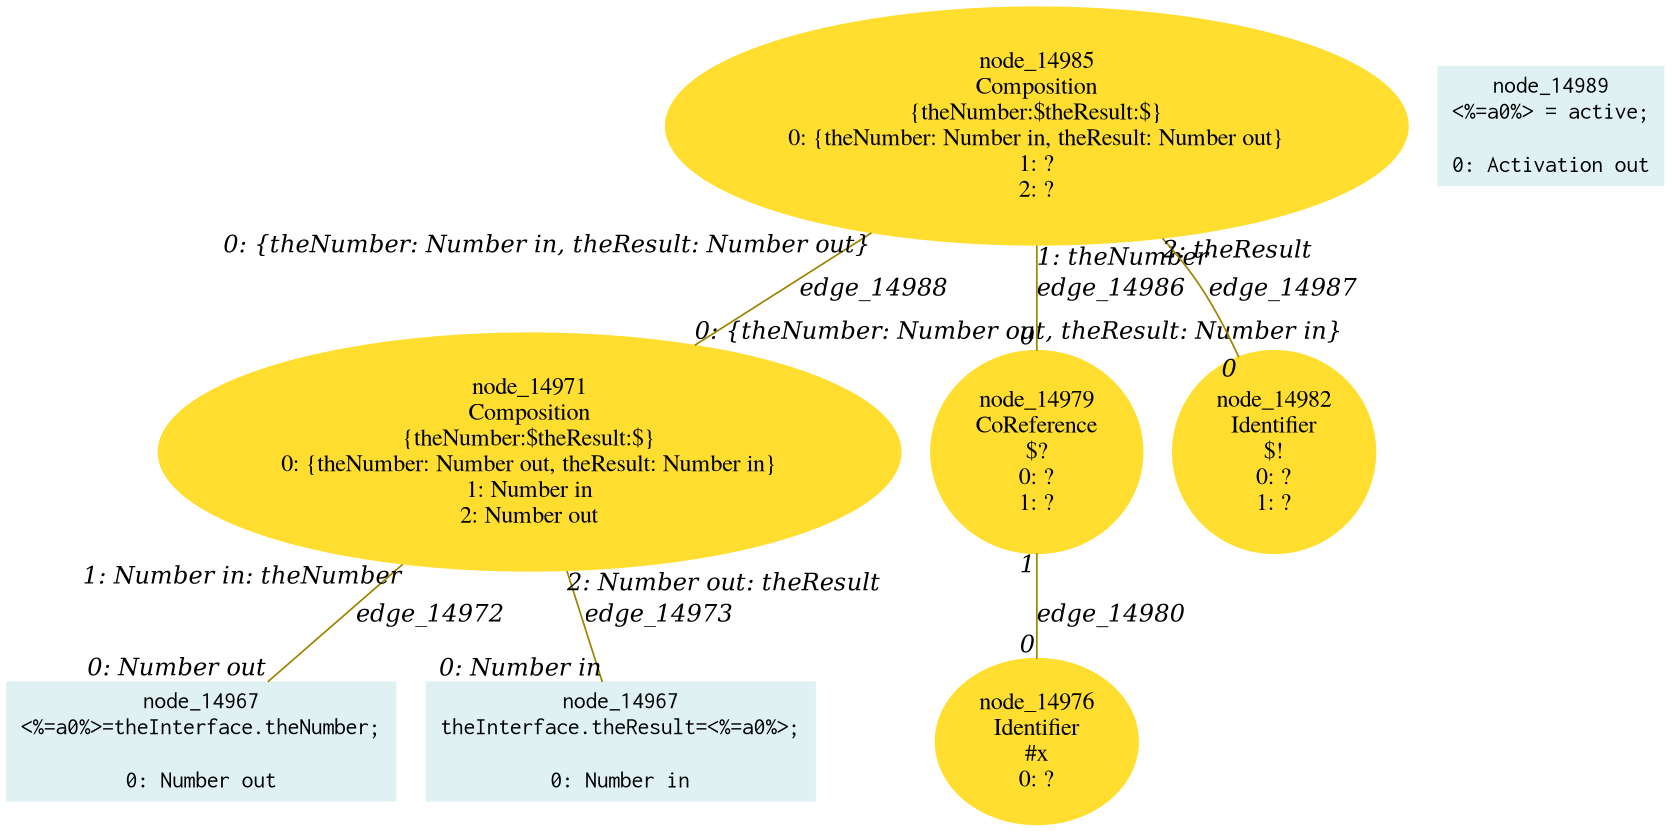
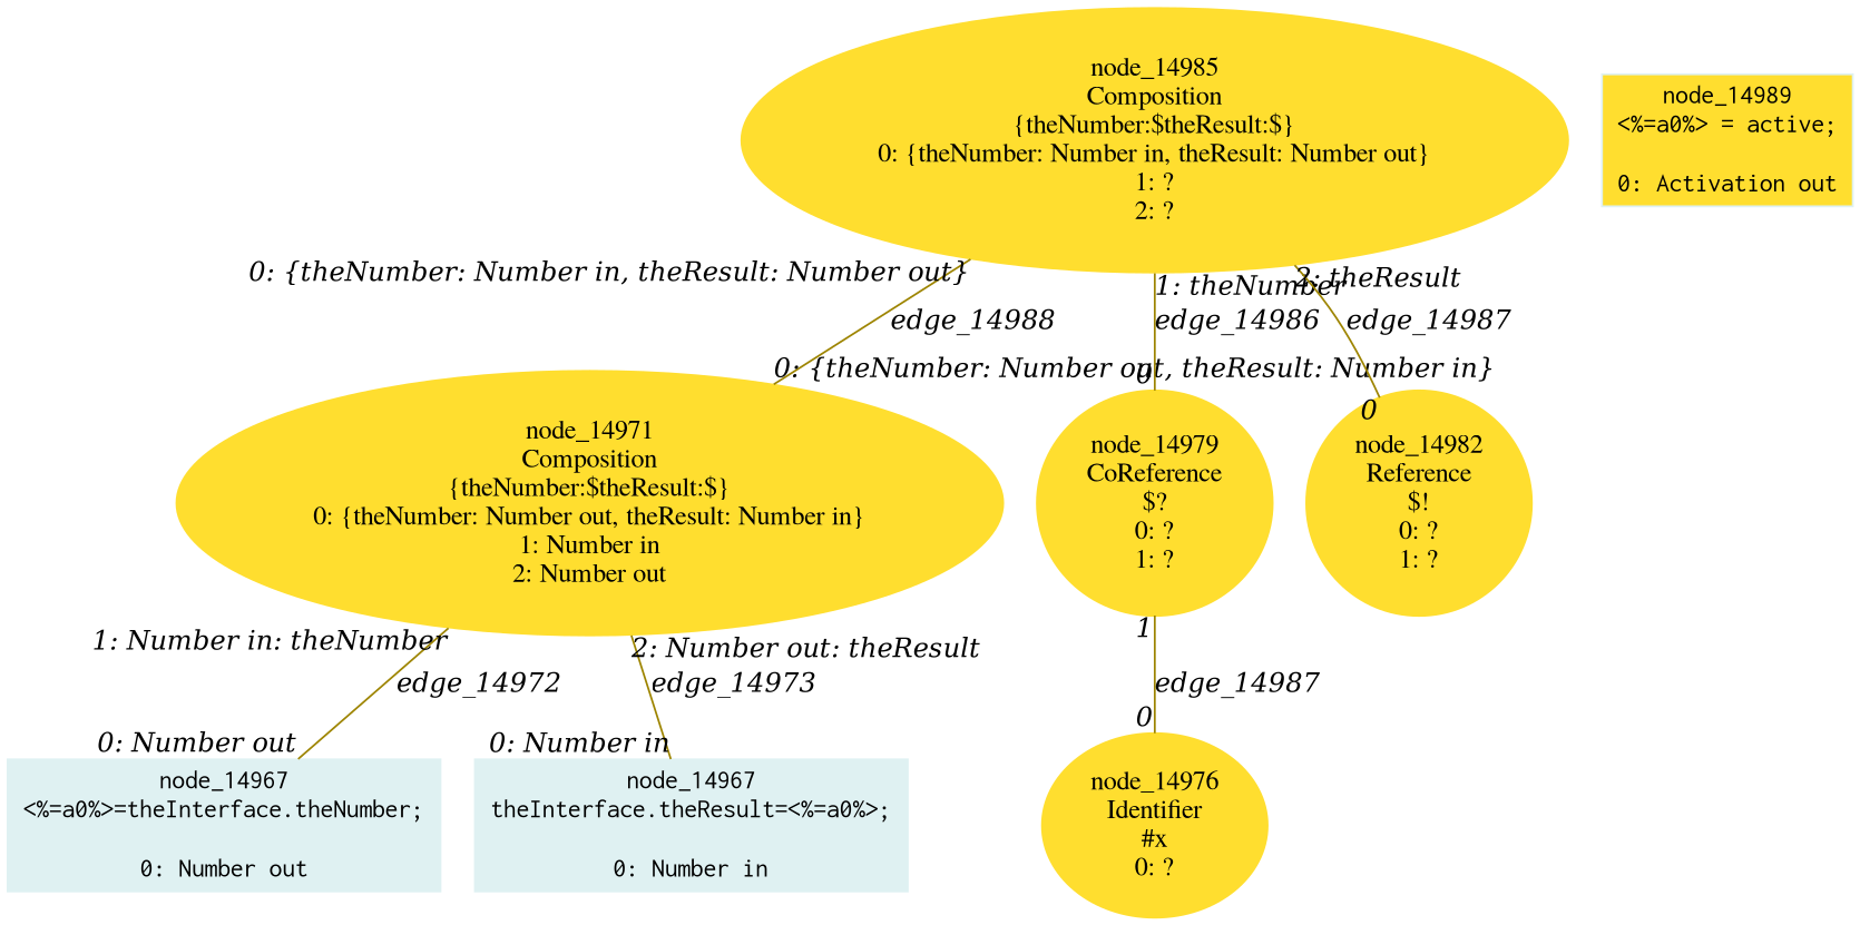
  digraph {
    node [color="#ffde2f" fontname=Times shape=ellipse style=filled]
    edge [arrowHead=none arrowsize=1 color="#9d8400" dir=none fontname="Times-Italic" headlabel=0]
    n1 [color="#dff1f2" fontname=Courier label="node_14967\n<%=a0%>=theInterface.theNumber;\n\n0: Number out" shape=box]
    n2 [color="#dff1f2" fontname=Courier label="node_14967\ntheInterface.theResult=<%=a0%>;\n\n0: Number in" shape=box]
    n3 [label="node_14971\nComposition\n{theNumber:$theResult:$}\n0: {theNumber: Number out, theResult: Number in}\n1: Number in\n2: Number out"]
    n4 [label="node_14976\nIdentifier\n#x\n0: ?"]
    n5 [label="node_14979\nCoReference\n$?\n0: ?\n1: ?"]
-   n6 [label="node_14982\nIdentifier\n$!\n0: ?\n1: ?"]
+   n6 [label="node_14982\nReference\n$!\n0: ?\n1: ?"]
    n7 [label="node_14985\nComposition\n{theNumber:$theResult:$}\n0: {theNumber: Number in, theResult: Number out}\n1: ?\n2: ?"]
-   n8 [color="#dff1f2" fontname=Courier label="node_14989\n<%=a0%> = active;\n\n0: Activation out" shape=box]
+   n8 [color="#dff1f2" fontname=Courier label="node_14989\n<%=a0%> = active;\n\n0: Activation out" shape=box fillcolor="#ffde2f"]
    n3 -> n1 [headlabel="0: Number out" label=edge_14972 taillabel="1: Number in: theNumber"]
    n3 -> n2 [headlabel="0: Number in" label=edge_14973 taillabel="2: Number out: theResult"]
-   n5 -> n4 [label=edge_14980 taillabel=1]
+   n5 -> n4 [label=edge_14987 taillabel=1]
    n7 -> n3 [headlabel="0: {theNumber: Number out, theResult: Number in}" label=edge_14988 taillabel="0: {theNumber: Number in, theResult: Number out}"]
    n7 -> n5 [label=edge_14986 taillabel="1: theNumber"]
    n7 -> n6 [label=edge_14987 taillabel="2: theResult"]
  }
